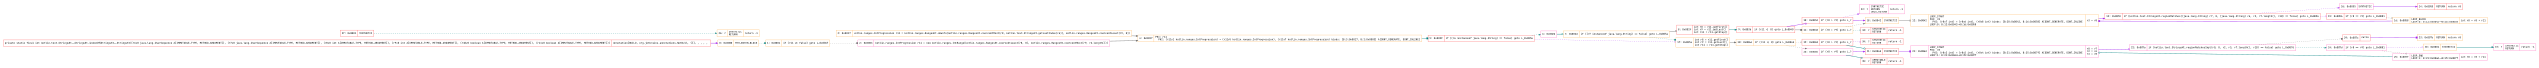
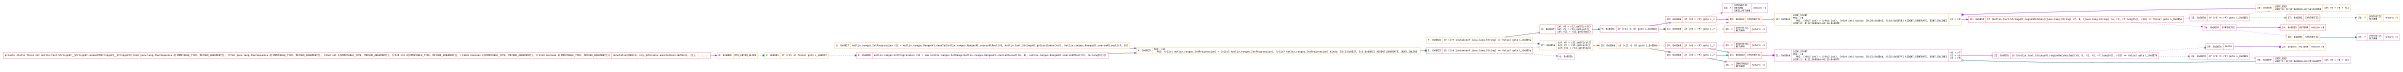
  digraph {
    fontname="JetBrains Mono"
    rankdir=LR
    node [color=red fontname="JetBrains Mono" shape=record]
    edge [arrowhead=normal color=teal fontname="JetBrains Mono" style=bold]
    n1 [color=darkorange label="{0\:\ 0x0000|MTH_ENTER_BLOCK\l}"]
    n2 [color=darkorange label="{1\:\ 0x0001|if (r11 != false) goto L_0x0017\l}"]
    n3 [color=deeppink label="{2\:\ 0x0003|kotlin.ranges.IntProgression r11 = new kotlin.ranges.IntRange(kotlin.ranges.RangesKt.coerceAtLeast(r8, 0), kotlin.ranges.RangesKt.coerceAtMost(r9, r6.length()))\l}"]
    n4 [color=darkorange label="{4\:\ 0x0027|PHI: r11 \l  PHI: (r11v1 kotlin.ranges.IntProgression) = (r11v5 kotlin.ranges.IntProgression), (r11v7 kotlin.ranges.IntProgression) binds: [B:3:0x0017, B:2:0x0003] A[DONT_GENERATE, DONT_INLINE]\l}"]
    n5 [color=darkorange label="{3\:\ 0x0017|kotlin.ranges.IntProgression r11 = kotlin.ranges.RangesKt.downTo(kotlin.ranges.RangesKt.coerceAtMost(r8, kotlin.text.StringsKt.getLastIndex(r6)), kotlin.ranges.RangesKt.coerceAtLeast(r9, 0))\l}"]
    n6 [label="{5\:\ 0x0029|if ((r6 instanceof java.lang.String) == false) goto L_0x005a\l}"]
    n7 [color=deeppink label="{6\:\ 0x002b}"]
    n8 [color=darkorange label="{17\:\ 0x005a|int r8 = r11.getFirst()\lint r9 = r11.getLast()\lint r11 = r11.getStep()\l}"]
    n9 [color=darkorange label="{7\:\ 0x002d|if ((r7 instanceof java.lang.String) == false) goto L_0x005a\l}"]
    n10 [color=darkorange label="{18\:\ 0x0066|if (r11 \<= 0) goto L_0x006b\l}"]
    n11 [label="{8\:\ 0x002f|int r8 = r11.getFirst()\lint r9 = r11.getLast()\lint r11 = r11.getStep()\l}"]
    n12 [label="{9\:\ 0x003b|if (r11 \<= 0) goto L_0x0040\l}"]
    n13 [label="{10\:\ 0x003d|if (r8 \> r9) goto L_?\l}"]
    n14 [color=darkorange label="{11\:\ 0x0040|if (r8 \< r9) goto L_?\l}"]
    n15 [color=darkorange label="{28\:\ 0x0042|SYNTHETIC\l}"]
    n16 [color=deeppink label="{32\:\ ?|SYNTHETIC\lRETURN\lORIG_RETURN\l|return \-1\l}"]
    n17 [label="{33\:\ ?|SYNTHETIC\lRETURN\l|return \-1\l}"]
    n18 [color=darkorange label="{12\:\ 0x0042|LOOP_START\lPHI: r8 \l  PHI: (r8v7 int) = (r8v6 int), (r8v8 int) binds: [B:28:0x0042, B:16:0x0058] A[DONT_GENERATE, DONT_INLINE]\lLOOP:0: B:12:0x0042\-\>B:16:0x0058\l|r3 = r8\l}"]
    n19 [label="{13\:\ 0x0053|if (kotlin.text.StringsKt.regionMatches((java.lang.String) r7, 0, (java.lang.String) r6, r3, r7.length(), r10) == false) goto L_0x0056\l}"]
    n20 [label="{15\:\ 0x0056|if (r8 == r9) goto L_0x0081\l}"]
    n21 [color=deeppink label="{26\:\ 0x0055|SYNTHETIC\l}"]
-   n22 [color=darkorange label="{16\:\ 0x0058|LOOP_BLOCK\lLOOP:0: B:12:0x0042\-\>B:16:0x0058\l|int r8 = r8 + r11\l}"]
+   n22 [color=darkorange label="{16\:\ 0x0058|LOOP_END\lLOOP:0: B:12:0x0042\-\>B:16:0x0058\l|int r8 = r8 + r11\l}"]
    n23 [label="{27\:\ 0x0081|SYNTHETIC\l}"]
    n24 [label="{14\:\ 0x0055|RETURN\l|return r8\l}"]
    n25 [color=darkorange label="{36\:\ ?|SYNTHETIC\lRETURN\l|return \-1\l}"]
    n26 [label="{19\:\ 0x0068|if (r8 \> r9) goto L_?\l}"]
    n27 [color=deeppink label="{20\:\ 0x006b|if (r8 \< r9) goto L_?\l}"]
    n28 [label="{31\:\ 0x006d|SYNTHETIC\l}"]
    n29 [label="{34\:\ ?|SYNTHETIC\lRETURN\l|return \-1\l}"]
    n30 [label="{35\:\ ?|IMMUTABLE\lRETURN\l|return \-1\l}"]
    n31 [color=deeppink label="{21\:\ 0x006d|LOOP_START\lPHI: r8 \l  PHI: (r8v3 int) = (r8v2 int), (r8v4 int) binds: [B:31:0x006d, B:25:0x007f] A[DONT_GENERATE, DONT_INLINE]\lLOOP:1: B:21:0x006d\-\>B:25:0x007f\l|r0 = r7\lr2 = r6\lr3 = r8\l}"]
    n32 [color=deeppink label="{22\:\ 0x007a|if (kotlin.text.StringsKt.regionMatchesImpl(r0, 0, r2, r3, r7.length(), r10) == false) goto L_0x007d\l}"]
    n33 [color=deeppink label="{24\:\ 0x007d|if (r8 == r9) goto L_0x0081\l}"]
    n34 [label="{29\:\ 0x007c|ENTER\l}"]
    n35 [color=deeppink label="{25\:\ 0x007f|LOOP_END\lLOOP:1: B:21:0x006d\-\>B:25:0x007f\l|int r8 = r8 + r11\l}"]
    n36 [color=darkorange label="{30\:\ 0x0081|SYNTHETIC\l}"]
    n37 [color=darkorange label="{23\:\ 0x007c|RETURN\l|return r8\l}"]
    n38 [color=deeppink label="{37\:\ ?|SYNTHETIC\lRETURN\l|return \-1\l}"]
    n39 [label="{private static final int kotlin.text.StringsKt__StringsKt.indexOf$StringsKt__StringsKt((r6v0 java.lang.CharSequence A[IMMUTABLE_TYPE, METHOD_ARGUMENT]), (r7v0 java.lang.CharSequence A[IMMUTABLE_TYPE, METHOD_ARGUMENT]), (r8v0 int A[IMMUTABLE_TYPE, METHOD_ARGUMENT]), (r9v0 int A[IMMUTABLE_TYPE, METHOD_ARGUMENT]), (r10v0 boolean A[IMMUTABLE_TYPE, METHOD_ARGUMENT]), (r11v0 boolean A[IMMUTABLE_TYPE, METHOD_ARGUMENT]))  | Annotation[BUILD, org.jetbrains.annotations.NotNull, \{\}], , , , , \l}"]
    n1 -> n2 [arrowhead=box style=dashed]
    n2 -> n3 [arrowhead=box color=gray40 style=dashed]
    n3 -> n4 [color=gray40]
    n4 -> n6 [arrowhead=box]
    n5 -> n4 [color=gray40]
    n6 -> n7 [style=dashed]
    n6 -> n8 [arrowhead=odot color=purple style=dashed]
-   n7 -> n9 [arrowhead=odot]
    n8 -> n10 [color=gray40]
    n9 -> n8 [arrowhead=box style=dashed]
    n9 -> n11 [arrowhead=odot color=gray40]
    n10 -> n26 [arrowhead=odot color=gray40 style=dashed]
-   n10 -> n27 [color=gray40 style=dashed]
+   n10 -> n27 [color=gray40]
    n11 -> n12
    n12 -> n13 [arrowhead=odot color=purple]
    n12 -> n14 [arrowhead=box color=gray40]
    n13 -> n15 [color=purple]
    n13 -> n16 [color=purple style=dashed]
    n14 -> n15 [color=gray40 style=dashed]
    n14 -> n17 [arrowhead=odot style=dashed]
    n15 -> n18 [arrowhead=odot color=gray40]
    n18 -> n19 [color=purple]
    n19 -> n20 [arrowhead=odot color=purple style=dashed]
    n19 -> n21 [color=purple style=dashed]
    n20 -> n22 [arrowhead=odot color=gray40 style=dashed]
+   n20 -> n23 [style=dashed]
    n21 -> n24 [color=purple]
    n22 -> n18 [arrowhead=box color=purple]
    n23 -> n25 [style=dashed]
    n26 -> n28 [arrowhead=odot]
    n26 -> n29 [arrowhead=odot color=purple style=dashed]
-   n27 -> n28 [color=purple]
+   n27 -> n28
    n27 -> n30 [arrowhead=odot]
    n28 -> n31 [arrowhead=box color=purple]
    n31 -> n32 [arrowhead=odot color=purple]
    n32 -> n33 [style=dashed]
    n32 -> n34 [arrowhead=box color=gray40 style=dashed]
    n33 -> n35 [arrowhead=odot color=gray40 style=dashed]
-   n33 -> n36 [arrowhead=odot color=purple style=dashed]
+   n21 -> n36 [arrowhead=odot color=purple style=dashed]
    n34 -> n37 [arrowhead=box color=purple]
    n35 -> n31 [arrowhead=odot]
    n36 -> n38
    n39 -> n1 [color=purple]
  }
